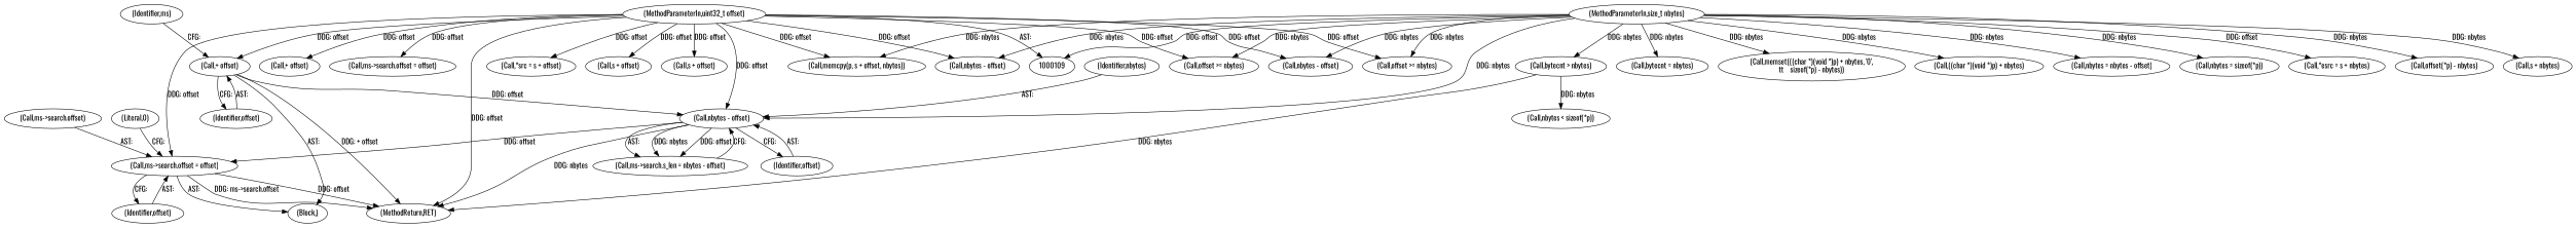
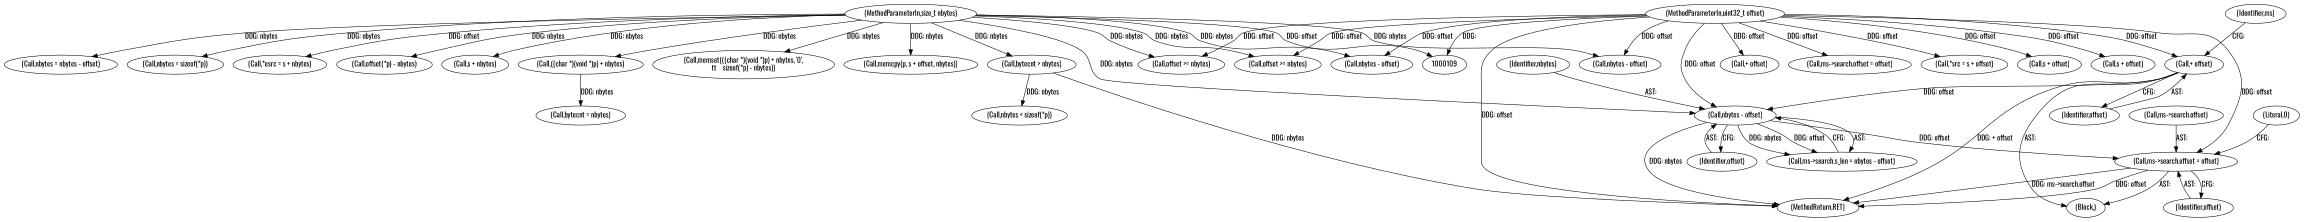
  digraph {
    fontname=Oswald
    node [fontname=Oswald]
    edge [fontname=Oswald]
    n1 [label="(Call,ms->search.offset = offset)"]
    n2 [label="(Identifier,offset)"]
    n3 [label="(MethodReturn,RET)"]
    n4 [label="(Block,)"]
    n5 [label="(Call,nbytes - offset)"]
    n6 [label="(Identifier,offset)"]
    n7 [label="(Call,ms->search.s_len = nbytes - offset)"]
    n8 [label="(MethodParameterIn,size_t nbytes)"]
    n9 [label="(Call,bytecnt = nbytes)"]
    n10 [label="(Call,memset(((char *)(void *)p) + nbytes, '\0',\n\t\t    sizeof(*p) - nbytes))"]
    n11 [label="(Call,((char *)(void *)p) + nbytes)"]
    n12 [label="(Call,memcpy(p, s + offset, nbytes))"]
    n13 [label="(Call,offset >= nbytes)"]
    n14 [label="(Call,nbytes = nbytes - offset)"]
    n15 [label="(Call,nbytes = sizeof(*p))"]
    n16 [label="(Call,*esrc = s + nbytes)"]
    n17 [label="(Call,offset(*p) - nbytes)"]
    n18 [label="(Call,nbytes - offset)"]
    n19 [label="(Call,bytecnt > nbytes)"]
    n20 [label="(Call,s + nbytes)"]
    n21 [label="(Call,offset >= nbytes)"]
    n22 [label="(Call,nbytes - offset)"]
    1000109
    n24 [label="(Call,nbytes < sizeof(*p))"]
    n25 [label="(Call,+ offset)"]
    n26 [label="(Identifier,offset)"]
    n27 [label="(MethodParameterIn,uint32_t offset)"]
    n28 [label="(Call,+ offset)"]
    n29 [label="(Call,ms->search.offset = offset)"]
    n30 [label="(Call,*src = s + offset)"]
    n31 [label="(Call,s + offset)"]
    n32 [label="(Call,s + offset)"]
    n33 [label="(Call,ms->search.offset)"]
    n34 [label="(Identifier,nbytes)"]
    n35 [label="(Identifier,ms)"]
    n36 [label="(Literal,0)"]
    n1 -> n2 [label="CFG: "]
    n1 -> n3 [label="DDG: ms->search.offset"]
    n1 -> n3 [label="DDG: offset"]
    n1 -> n4 [label="AST: "]
    n2 -> n1 [label="AST: "]
    n5 -> n1 [label="DDG: offset"]
    n5 -> n3 [label="DDG: nbytes"]
    n5 -> n6 [label="CFG: "]
    n5 -> n7 [label="AST: "]
    n5 -> n7 [label="DDG: nbytes"]
    n5 -> n7 [label="DDG: offset"]
    n6 -> n5 [label="AST: "]
    n7 -> n5 [label="CFG: "]
    n8 -> n5 [label="DDG: nbytes"]
-   n8 -> n9 [label="DDG: nbytes"]
+   n11 -> n9 [label="DDG: nbytes"]
    n8 -> n10 [label="DDG: nbytes"]
    n8 -> n11 [label="DDG: nbytes"]
    n8 -> n12 [label="DDG: nbytes"]
    n8 -> n13 [label="DDG: nbytes"]
    n8 -> n14 [label="DDG: nbytes"]
    n8 -> n15 [label="DDG: nbytes"]
    n8 -> n16 [label="DDG: offset"]
    n8 -> n17 [label="DDG: nbytes"]
    n8 -> n18 [label="DDG: nbytes"]
    n8 -> n19 [label="DDG: nbytes"]
    n8 -> n20 [label="DDG: nbytes"]
    n8 -> n21 [label="DDG: nbytes"]
    n8 -> n22 [label="DDG: nbytes"]
    n8 -> 1000109 [label="DDG: offset"]
    n19 -> n3 [label="DDG: nbytes"]
    n19 -> n24 [label="DDG: nbytes"]
    n25 -> n3 [label="DDG: + offset"]
    n25 -> n4 [label="AST: "]
    n25 -> n5 [label="DDG: offset"]
    n25 -> n26 [label="CFG: "]
    n26 -> n25 [label="AST: "]
    n27 -> n1 [label="DDG: offset"]
    n27 -> n3 [label="DDG: offset"]
    n27 -> n5 [label="DDG: offset"]
-   n27 -> n12 [label="DDG: offset"]
    n27 -> n13 [label="DDG: offset"]
    n27 -> n18 [label="DDG: offset"]
    n27 -> n21 [label="DDG: offset"]
    n27 -> n22 [label="DDG: offset"]
-   n27 -> 1000109 [label="AST: "]
+   n27 -> 1000109 [label="DDG: "]
    n27 -> n25 [label="DDG: offset"]
    n27 -> n28 [label="DDG: offset"]
    n27 -> n29 [label="DDG: offset"]
    n27 -> n30 [label="DDG: offset"]
    n27 -> n31 [label="DDG: offset"]
    n27 -> n32 [label="DDG: offset"]
    n33 -> n1 [label="AST: "]
    n34 -> n5 [label="AST: "]
    n35 -> n25 [label="CFG: "]
    n36 -> n1 [label="CFG: "]
  }
